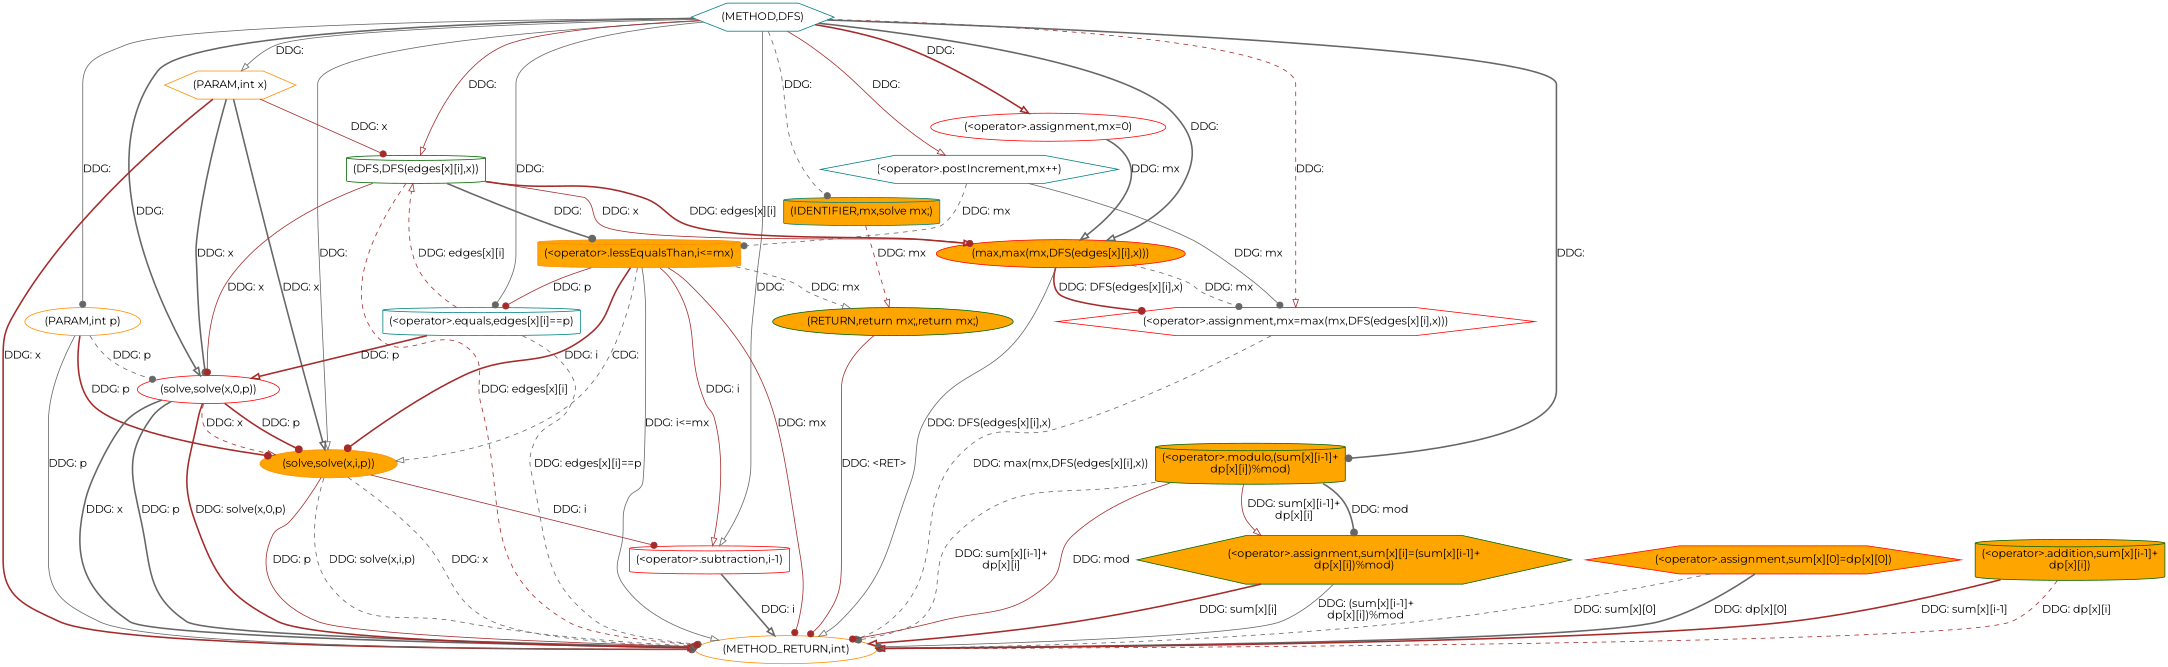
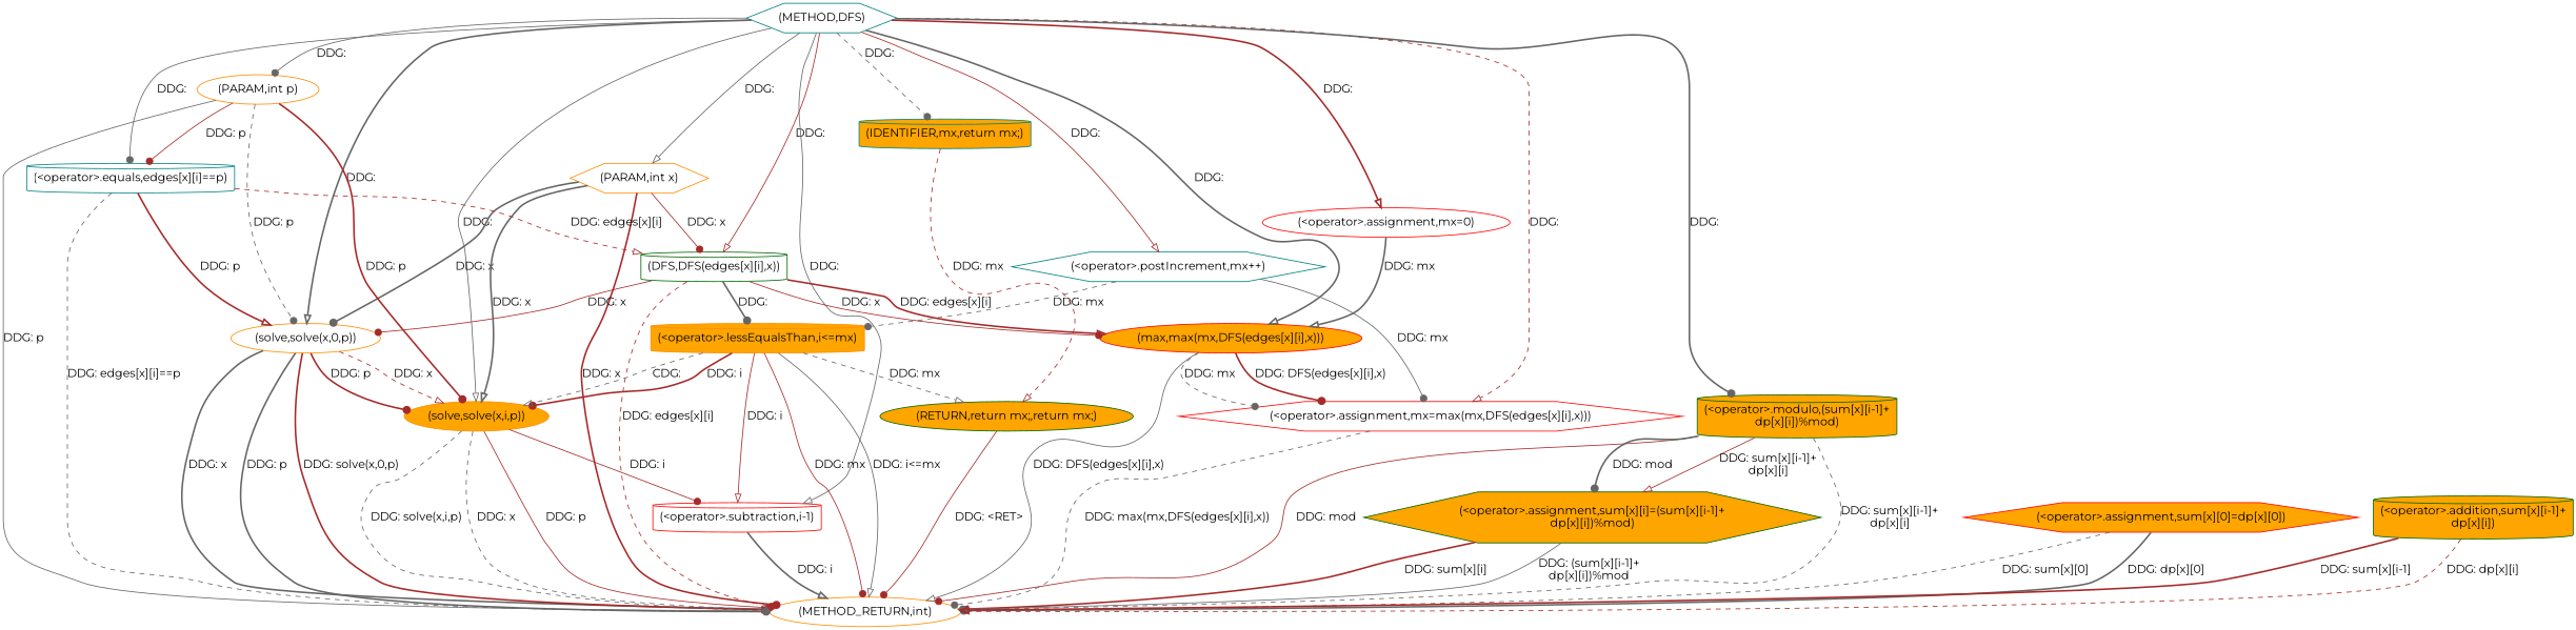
  digraph {
    fontname=Montserrat
    node [color=darkorange fillcolor=white fontname=Montserrat shape=ellipse style=filled]
    edge [arrowhead=dot color=gray40 fontname=Montserrat style=solid]
    n1 [color=teal label="(METHOD,DFS)" shape=hexagon]
    n2 [label="(PARAM,int x)" shape=hexagon]
    n3 [label="(PARAM,int p)"]
    n4 [color=red label="(<operator>.assignment,mx=0)"]
    n5 [color=teal label="(<operator>.postIncrement,mx++)" shape=hexagon]
-   n6 [color=red label="(solve,solve(x,0,p))"]
+   n6 [label="(solve,solve(x,0,p))"]
    n7 [color=red label="(<operator>.assignment,mx=max(mx,DFS(edges[x][i],x)))" shape=hexagon]
-   n8 [color=teal fillcolor=orange label="(IDENTIFIER,mx,solve mx;)" shape=cylinder]
+   n8 [color=teal fillcolor=orange label="(IDENTIFIER,mx,return mx;)" shape=cylinder]
    n9 [color=teal label="(<operator>.equals,edges[x][i]==p)" shape=cylinder]
    n10 [color=red fillcolor=orange label="(max,max(mx,DFS(edges[x][i],x)))"]
    n11 [fillcolor=orange label="(solve,solve(x,i,p))"]
    n12 [color=darkgreen fillcolor=orange label="(<operator>.modulo,(sum[x][i-1]+\ndp[x][i])%mod)" shape=cylinder]
    n13 [color=darkgreen label="(DFS,DFS(edges[x][i],x))" shape=cylinder]
    n14 [color=red label="(<operator>.subtraction,i-1)" shape=cylinder]
    n15 [label="(METHOD_RETURN,int)"]
    n16 [fillcolor=orange label="(<operator>.lessEqualsThan,i<=mx)" shape=cylinder]
    n17 [color=darkgreen fillcolor=orange label="(RETURN,return mx;,return mx;)"]
    n18 [color=darkgreen fillcolor=orange label="(<operator>.assignment,sum[x][i]=(sum[x][i-1]+\ndp[x][i])%mod)" shape=hexagon]
    n19 [color=red fillcolor=orange label="(<operator>.assignment,sum[x][0]=dp[x][0])" shape=hexagon]
    n20 [color=darkgreen fillcolor=orange label="(<operator>.addition,sum[x][i-1]+\ndp[x][i])" shape=cylinder]
    n1 -> n2 [arrowhead=onormal label="DDG: "]
    n1 -> n3 [label="DDG: "]
    n1 -> n4 [arrowhead=onormal color=brown label="DDG: " style=bold]
    n1 -> n5 [arrowhead=onormal color=brown label="DDG: "]
    n1 -> n6 [arrowhead=onormal label="DDG: " style=bold]
    n1 -> n7 [arrowhead=onormal color=brown label="DDG: " style=dashed]
    n1 -> n8 [label="DDG: " style=dashed]
    n1 -> n9 [label="DDG: "]
    n1 -> n10 [arrowhead=onormal label="DDG: " style=bold]
    n1 -> n11 [arrowhead=onormal label="DDG: "]
    n1 -> n12 [label="DDG: " style=bold]
    n1 -> n13 [arrowhead=onormal color=brown label="DDG: "]
    n1 -> n14 [arrowhead=onormal label="DDG: "]
    n2 -> n6 [label="DDG: x" style=bold]
    n2 -> n11 [arrowhead=onormal label="DDG: x" style=bold]
    n2 -> n13 [color=brown label="DDG: x"]
    n2 -> n15 [color=brown label="DDG: x" style=bold]
    n3 -> n6 [label="DDG: p" style=dashed]
-   n16 -> n9 [color=brown label="DDG: p"]
+   n3 -> n9 [color=brown label="DDG: p"]
    n3 -> n11 [color=brown label="DDG: p" style=bold]
    n3 -> n15 [label="DDG: p"]
    n4 -> n10 [arrowhead=onormal label="DDG: mx" style=bold]
    n5 -> n7 [label="DDG: mx"]
    n5 -> n16 [label="DDG: mx" style=dashed]
    n6 -> n11 [arrowhead=onormal color=brown label="DDG: x" style=dashed]
    n6 -> n11 [color=brown label="DDG: p" style=bold]
    n6 -> n15 [label="DDG: x" style=bold]
    n6 -> n15 [label="DDG: p" style=bold]
    n6 -> n15 [arrowhead=onormal color=brown label="DDG: solve(x,0,p)" style=bold]
    n7 -> n15 [label="DDG: max(mx,DFS(edges[x][i],x))" style=dashed]
    n8 -> n17 [arrowhead=onormal color=brown label="DDG: mx" style=dashed]
    n9 -> n6 [arrowhead=onormal color=brown label="DDG: p" style=bold]
    n9 -> n13 [arrowhead=onormal color=brown label="DDG: edges[x][i]" style=dashed]
    n9 -> n15 [label="DDG: edges[x][i]==p" style=dashed]
    n10 -> n7 [label="DDG: mx" style=dashed]
    n10 -> n7 [color=brown label="DDG: DFS(edges[x][i],x)" style=bold]
    n10 -> n15 [arrowhead=onormal label="DDG: DFS(edges[x][i],x)"]
    n11 -> n14 [color=brown label="DDG: i"]
    n11 -> n15 [label="DDG: x" style=dashed]
    n11 -> n15 [color=brown label="DDG: p"]
    n11 -> n15 [label="DDG: solve(x,i,p)" style=dashed]
    n12 -> n15 [label="DDG: sum[x][i-1]+\ndp[x][i]" style=dashed]
    n12 -> n15 [color=brown label="DDG: mod"]
    n12 -> n18 [arrowhead=onormal color=brown label="DDG: sum[x][i-1]+\ndp[x][i]"]
    n12 -> n18 [label="DDG: mod" style=bold]
    n13 -> n6 [color=brown label="DDG: x"]
    n13 -> n10 [arrowhead=onormal color=brown label="DDG: edges[x][i]" style=bold]
    n13 -> n10 [color=brown label="DDG: x"]
    n13 -> n15 [color=brown label="DDG: edges[x][i]" style=dashed]
    n13 -> n16 [label="DDG: " style=bold]
    n14 -> n15 [arrowhead=onormal label="DDG: i" style=bold]
    n16 -> n11 [color=brown label="DDG: i" style=bold]
    n16 -> n11 [arrowhead=onormal label="CDG: " style=dashed]
    n16 -> n14 [arrowhead=onormal color=brown label="DDG: i"]
    n16 -> n15 [color=brown label="DDG: mx"]
    n16 -> n15 [arrowhead=onormal label="DDG: i<=mx"]
    n16 -> n17 [arrowhead=onormal label="DDG: mx" style=dashed]
    n17 -> n15 [color=brown label="DDG: <RET>"]
    n18 -> n15 [arrowhead=onormal color=brown label="DDG: sum[x][i]" style=bold]
    n18 -> n15 [label="DDG: (sum[x][i-1]+\ndp[x][i])%mod"]
    n19 -> n15 [label="DDG: sum[x][0]" style=dashed]
    n19 -> n15 [label="DDG: dp[x][0]" style=bold]
    n20 -> n15 [arrowhead=onormal color=brown label="DDG: sum[x][i-1]" style=bold]
    n20 -> n15 [arrowhead=onormal color=brown label="DDG: dp[x][i]" style=dashed]
  }
